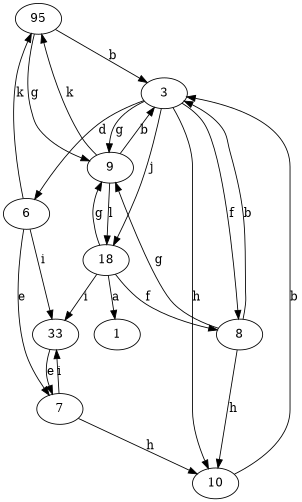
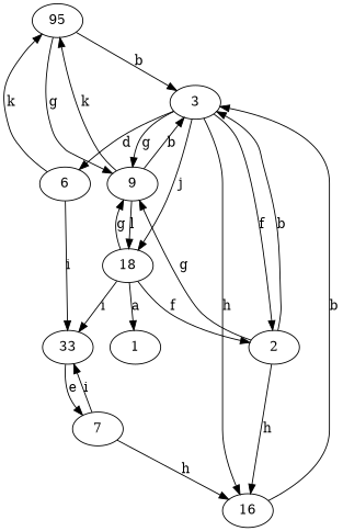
  strict digraph {
    n1 [label=95]
    6
    7
    n4 [label=33]
    3
    9
-   8
-   10
+   8 [label=2]
+   10 [label=16]
    18
    1
    n1 -> 3 [label=b]
    n1 -> 9 [label=g]
    6 -> n1 [label=k]
-   6 -> 7 [label=e]
    6 -> n4 [label=i]
    7 -> n4 [label=i]
    7 -> 10 [label=h]
    n4 -> 7 [label=e]
    3 -> 6 [label=d]
    3 -> 9 [label=g]
    3 -> 8 [label=f]
    3 -> 10 [label=h]
    3 -> 18 [label=j]
    9 -> n1 [label=k]
    9 -> 3 [label=b]
    9 -> 18 [label=l]
    8 -> 3 [label=b]
    8 -> 9 [label=g]
    8 -> 10 [label=h]
    10 -> 3 [label=b]
    18 -> n4 [label=i]
    18 -> 9 [label=g]
    18 -> 8 [label=f]
    18 -> 1 [label=a]
  }
